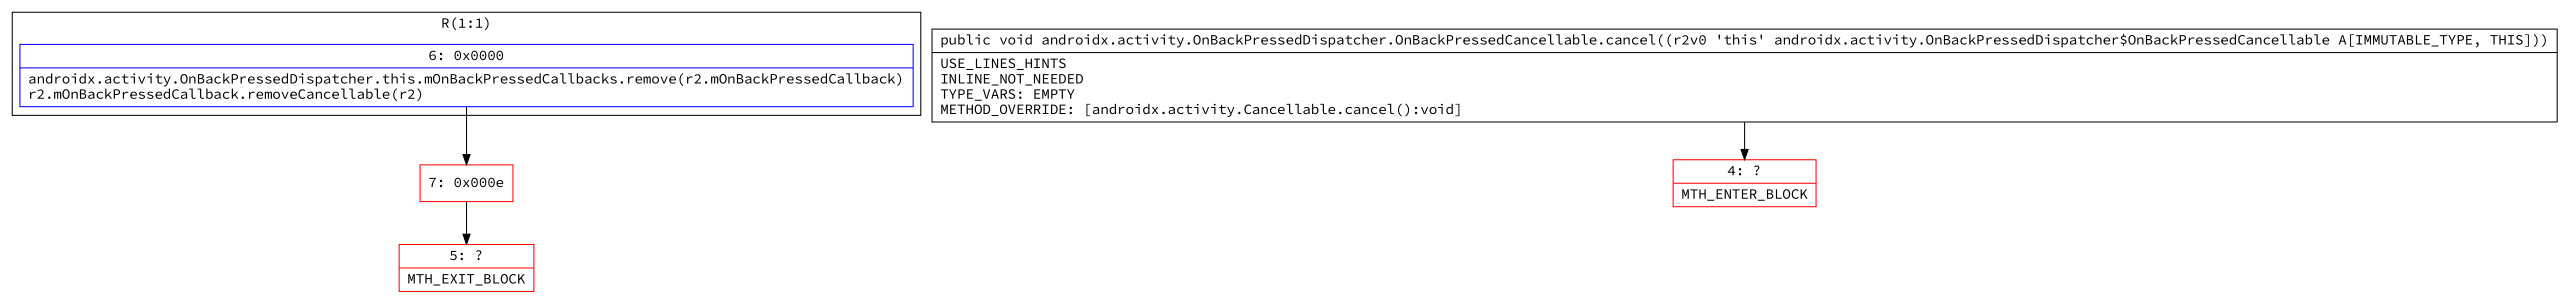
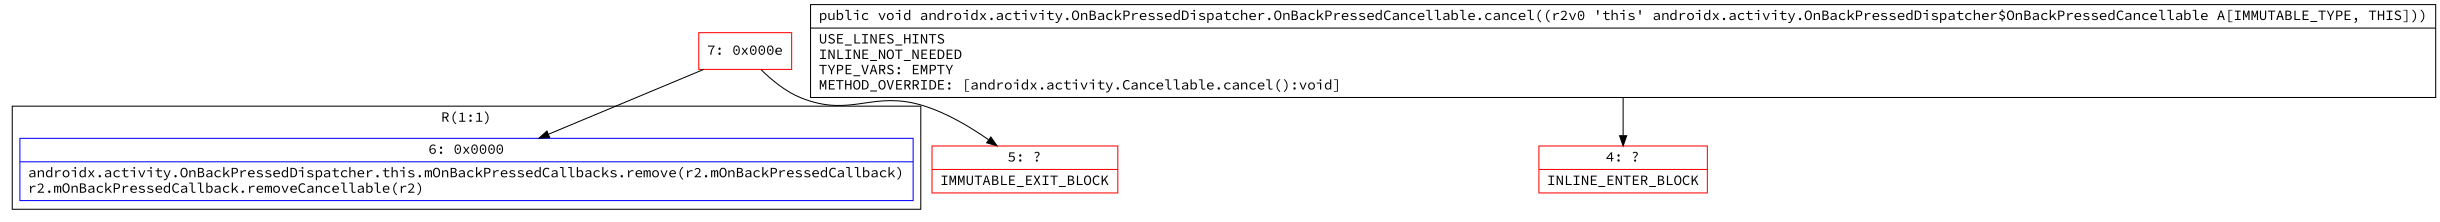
  digraph {
    fontname="Source Code Pro"
    node [color=red fontname="Source Code Pro" shape=record]
    edge [fontname="Source Code Pro"]
    n1 [color=blue label="{6\:\ 0x0000|androidx.activity.OnBackPressedDispatcher.this.mOnBackPressedCallbacks.remove(r2.mOnBackPressedCallback)\lr2.mOnBackPressedCallback.removeCancellable(r2)\l}"]
    n2 [label="{7\:\ 0x000e}"]
-   n3 [label="{5\:\ ?|MTH_EXIT_BLOCK\l}"]
-   n4 [label="{4\:\ ?|MTH_ENTER_BLOCK\l}"]
+   n3 [label="{5\:\ ?|IMMUTABLE_EXIT_BLOCK\l}"]
+   n4 [label="{4\:\ ?|INLINE_ENTER_BLOCK\l}"]
    n5 [label="{public void androidx.activity.OnBackPressedDispatcher.OnBackPressedCancellable.cancel((r2v0 'this' androidx.activity.OnBackPressedDispatcher$OnBackPressedCancellable A[IMMUTABLE_TYPE, THIS]))  | USE_LINES_HINTS\lINLINE_NOT_NEEDED\lTYPE_VARS: EMPTY\lMETHOD_OVERRIDE: [androidx.activity.Cancellable.cancel():void]\l}" color=""]
    subgraph cluster_1 {
      label="R(1:1)"
      n1
    }
-   n1 -> n2
+   n2 -> n1
    n2 -> n3
    n5 -> n4
  }
